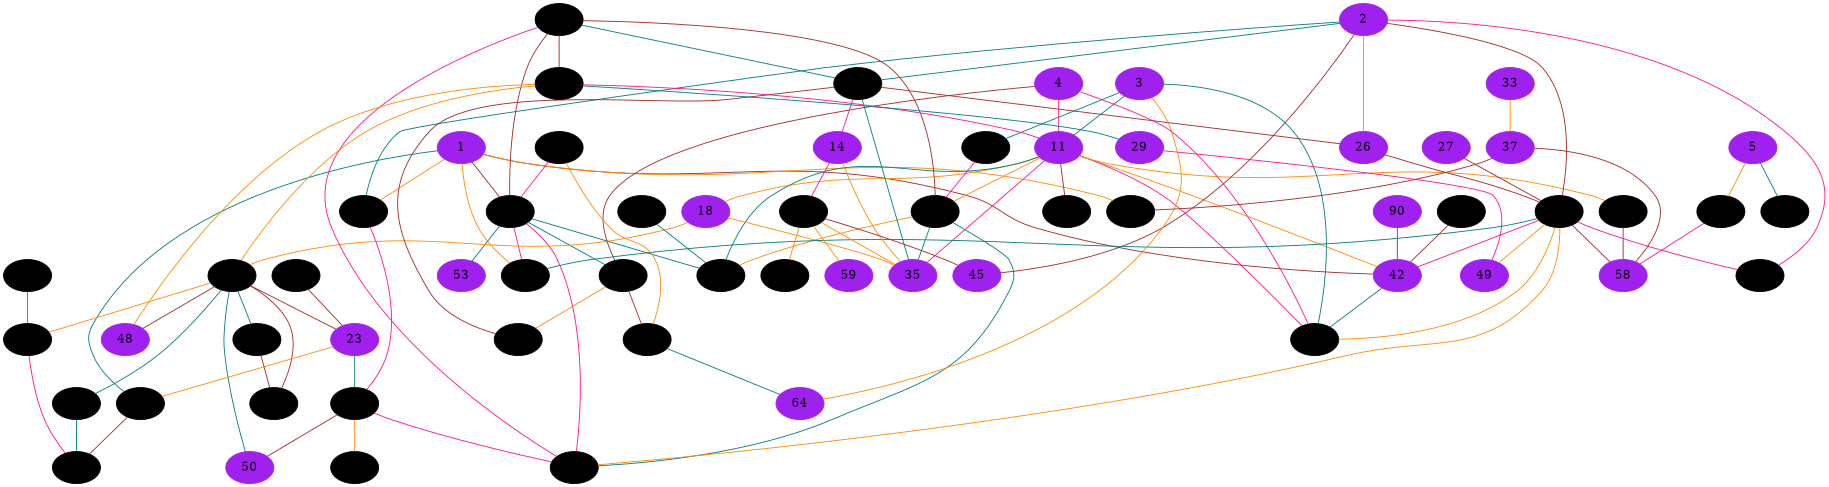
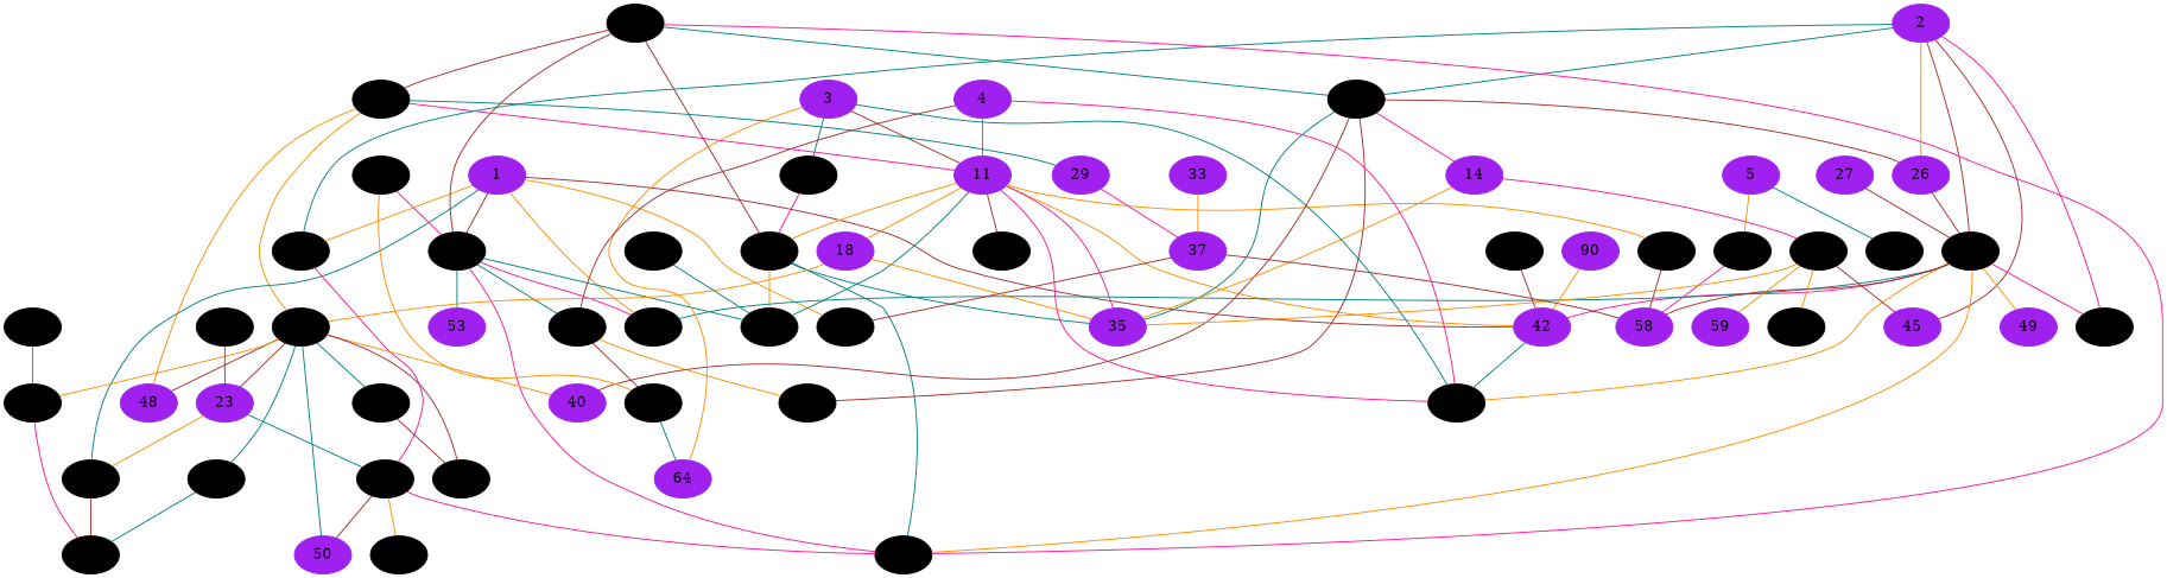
  graph {
    node [color=black style=filled]
    edge [color=brown weight=1.0]
    1 [color=purple]
    16
    38
    39
    42 [color=purple]
    65
    68
    11 [color=purple]
    56
    30
    35 [color=purple]
    18 [color=purple]
    28
    43
    70
    19
    46
    53 [color=purple]
    63
    44
    2 [color=purple]
    9
    26 [color=purple]
    34
    45 [color=purple]
    66
    14 [color=purple]
    25
+   40 [color=purple]
    58 [color=purple]
    49 [color=purple]
    3 [color=purple]
    21
    64 [color=purple]
    4 [color=purple]
    20
    5 [color=purple]
    51
    57
    6
    8
    22
    29 [color=purple]
    48 [color=purple]
    36
    23 [color=purple]
    24
    32
    50 [color=purple]
    67
    17
    n52 [color=purple label=90]
    12
    13
    54
    59 [color=purple]
    15
    69
    27 [color=purple]
    31
    33 [color=purple]
    37 [color=purple]
    41
    1 -- 16
    1 -- 38 [color=teal weight=2.0]
    1 -- 39 [color=darkorange]
    1 -- 42
    1 -- 65 [color=darkorange]
    1 -- 68 [color=darkorange]
    16 -- 68 [color=deeppink]
    16 -- 43 [color=teal]
    16 -- 19 [color=teal]
    16 -- 46 [color=deeppink]
    16 -- 53 [color=teal]
    38 -- 63
    39 -- 44 [color=deeppink]
    42 -- 56 [color=teal]
    11 -- 42 [color=darkorange]
    11 -- 56 [color=deeppink]
    11 -- 30 [color=darkorange]
    11 -- 35 [color=deeppink]
    11 -- 18 [color=darkorange]
    11 -- 28 [color=darkorange]
    11 -- 43 [color=teal]
    11 -- 70
    30 -- 35 [color=teal weight=2.0]
    30 -- 43 [color=darkorange weight=4.0]
    30 -- 46 [color=teal]
    18 -- 35 [color=darkorange]
    18 -- 22 [color=darkorange]
    28 -- 58
    19 -- 25 [color=darkorange]
    19 -- 20 [weight=2.0]
    44 -- 46 [color=deeppink]
    44 -- 50
    44 -- 69 [color=darkorange]
    2 -- 39 [color=teal]
    2 -- 9 [color=teal]
    2 -- 26 [color=darkorange weight=2.0]
    2 -- 34
    2 -- 45
    2 -- 66 [color=deeppink]
    9 -- 35 [color=teal]
    9 -- 26
    9 -- 14 [color=deeppink]
    9 -- 25
+   9 -- 40 [weight=2.0]
    26 -- 34
    34 -- 42 [color=deeppink]
    34 -- 68 [color=teal]
    34 -- 56 [color=darkorange]
    34 -- 46 [color=darkorange]
    34 -- 66 [color=deeppink]
    34 -- 58 [weight=2.0]
    34 -- 49 [color=darkorange]
    14 -- 35 [color=darkorange]
    14 -- 17 [color=deeppink]
-   3 -- 11 [color=teal]
+   3 -- 11
    3 -- 56 [color=teal]
    3 -- 21 [color=teal]
    3 -- 64 [color=darkorange]
    21 -- 30 [color=deeppink]
    4 -- 11 [color=deeppink]
    4 -- 56 [color=deeppink]
    4 -- 19
    20 -- 64 [color=teal]
    5 -- 51 [color=darkorange]
    5 -- 57 [color=teal]
    51 -- 58 [color=deeppink]
    6 -- 16
    6 -- 30
    6 -- 46 [color=deeppink]
    6 -- 9 [color=teal]
    6 -- 8
    8 -- 11 [color=deeppink]
    8 -- 22 [color=darkorange]
    8 -- 29 [color=teal]
    8 -- 48 [color=darkorange]
+   22 -- 40 [color=darkorange]
    22 -- 48
    22 -- 36 [color=darkorange]
    22 -- 23
    22 -- 24 [color=teal]
    22 -- 32 [color=teal]
    22 -- 50 [color=teal]
    22 -- 67
-   29 -- 49 [color=deeppink]
+   29 -- 37 [color=deeppink]
    36 -- 63 [color=deeppink]
    23 -- 38 [color=darkorange]
    23 -- 44 [color=teal]
    24 -- 67
    32 -- 63 [color=teal]
    17 -- 35 [color=darkorange]
    17 -- 45
    17 -- 54 [color=darkorange]
    17 -- 59 [color=darkorange weight=2.0]
-   n52 -- 42 [weight=3.0]
+   n52 -- 42 [color=darkorange weight=3.0]
    12 -- 16 [color=deeppink]
    12 -- 20 [color=darkorange]
    13 -- 36 [color=deeppink]
    15 -- 23
    27 -- 34
    31 -- 43 [color=teal weight=2.0]
    33 -- 37 [color=darkorange]
    37 -- 65
    37 -- 58
    41 -- 42
  }
